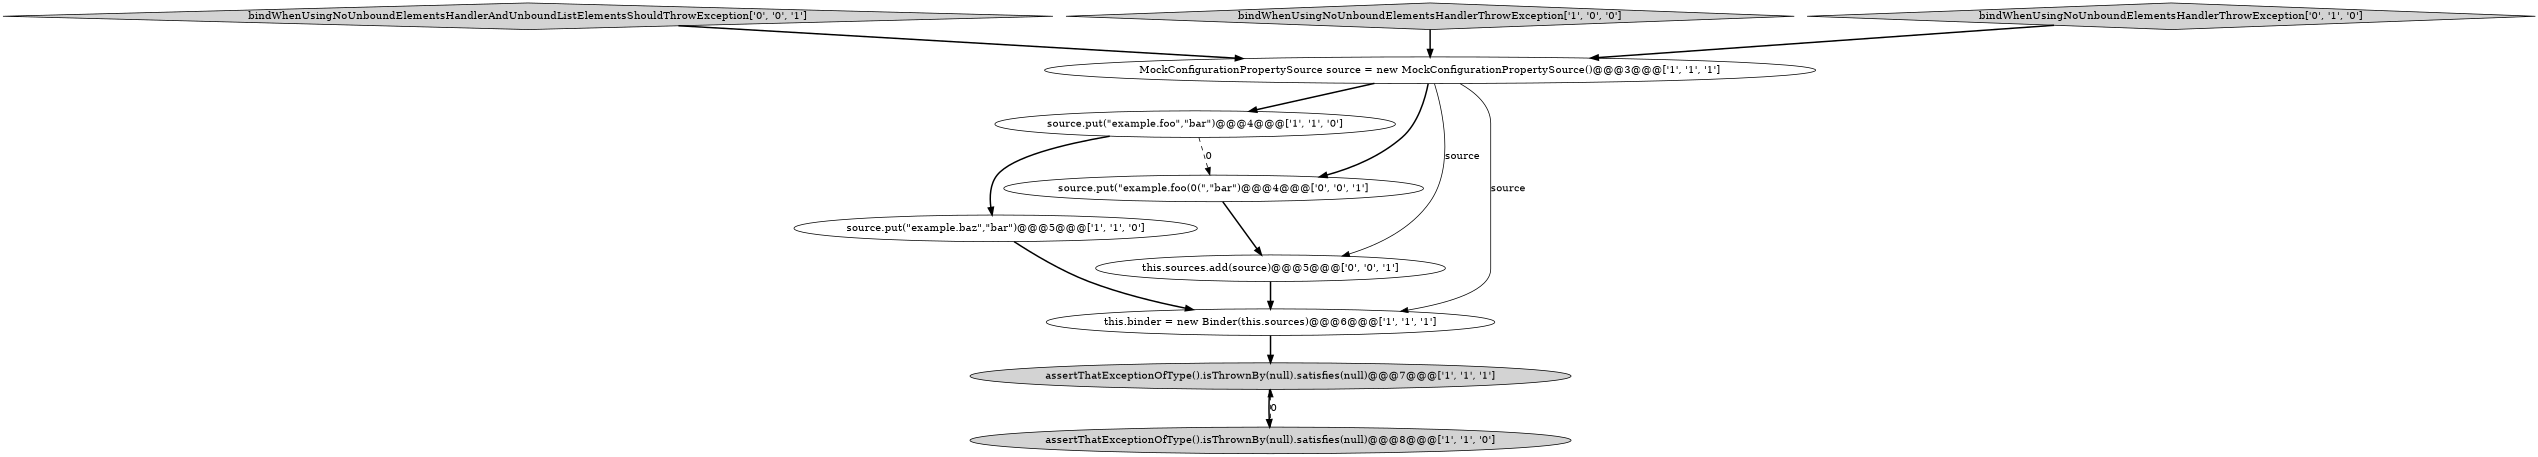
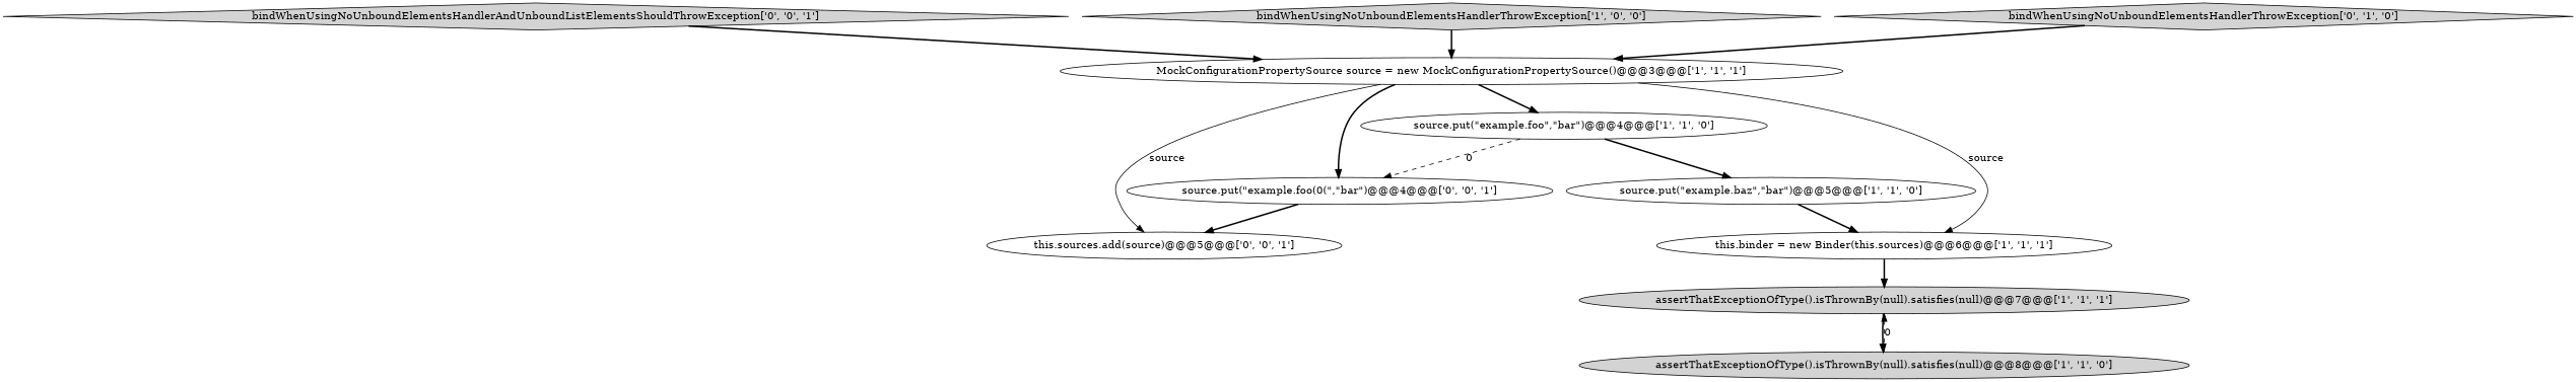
  digraph {
    node [fillcolor=white shape=ellipse style=filled]
    edge [style=bold]
    n1 [label="source.put(\"example.foo\",\"bar\")@@@4@@@['1', '1', '0']"]
    n2 [label="source.put(\"example.foo(0(\",\"bar\")@@@4@@@['0', '0', '1']"]
    n3 [label="source.put(\"example.baz\",\"bar\")@@@5@@@['1', '1', '0']"]
    n4 [label="this.sources.add(source)@@@5@@@['0', '0', '1']"]
    n5 [label="this.binder = new Binder(this.sources)@@@6@@@['1', '1', '1']"]
    n6 [fillcolor=lightgray label="bindWhenUsingNoUnboundElementsHandlerAndUnboundListElementsShouldThrowException['0', '0', '1']" shape=diamond]
    n7 [label="MockConfigurationPropertySource source = new MockConfigurationPropertySource()@@@3@@@['1', '1', '1']"]
    n8 [fillcolor=lightgray label="assertThatExceptionOfType().isThrownBy(null).satisfies(null)@@@7@@@['1', '1', '1']"]
    n9 [fillcolor=lightgray label="assertThatExceptionOfType().isThrownBy(null).satisfies(null)@@@8@@@['1', '1', '0']"]
    n10 [fillcolor=lightgray label="bindWhenUsingNoUnboundElementsHandlerThrowException['1', '0', '0']" shape=diamond]
    n11 [fillcolor=lightgray label="bindWhenUsingNoUnboundElementsHandlerThrowException['0', '1', '0']" shape=diamond]
    n1 -> n2 [label=0 style=dashed]
    n1 -> n3
    n2 -> n4
    n3 -> n5
-   n4 -> n5
    n5 -> n8
    n6 -> n7
    n7 -> n1
    n7 -> n2
    n7 -> n4 [label=source style=solid]
    n7 -> n5 [label=source style=solid]
    n8 -> n9
    n9 -> n8 [label=0 style=dashed]
    n10 -> n7
    n11 -> n7
  }
